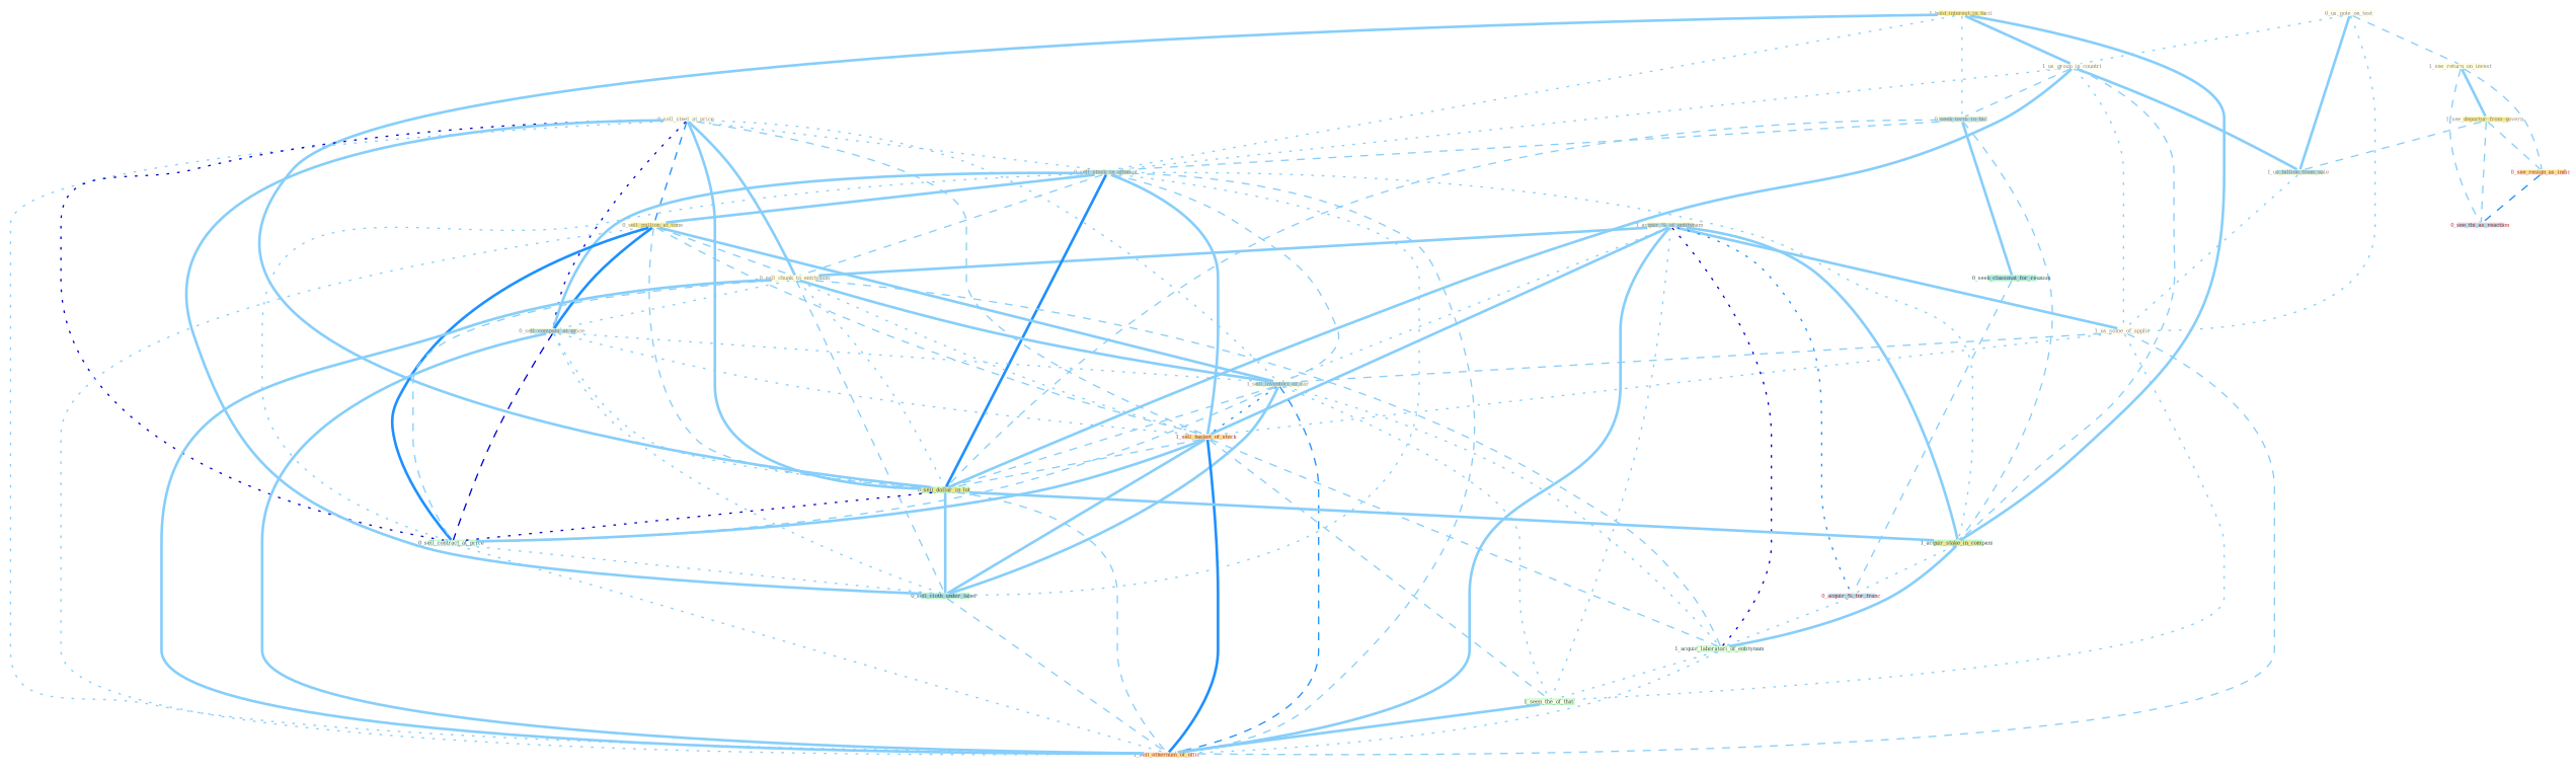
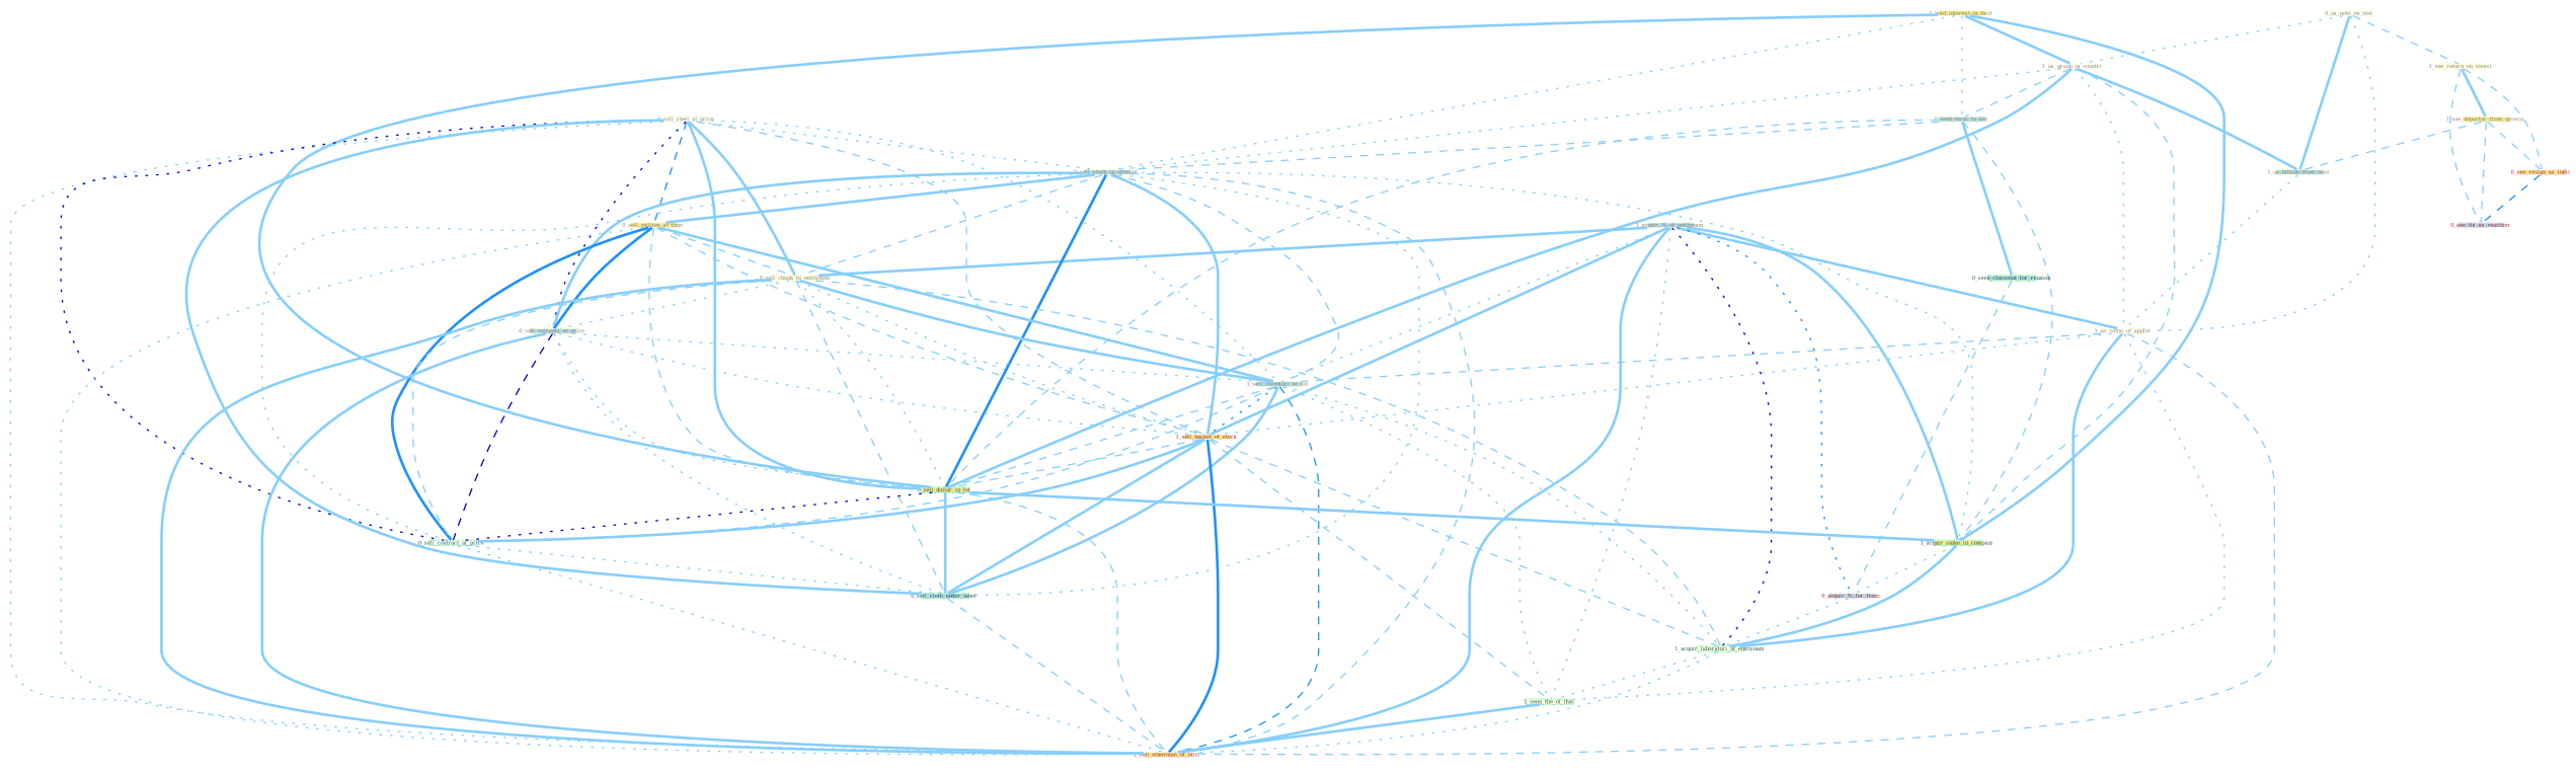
  graph {
    node [color="#ffffe0" fillcolor=lightblue fixedsize=true fontcolor="#8b7d6b" fontsize=4 shape=polygon style=filled]
    edge [color="#87cefa" style=dotted w=1]
    "1_hold_interest_in_facil " [fillcolor=khaki height=.06 width=.5]
    "0_sell_steel_at_price " [fillcolor=white height=.06 width=.5]
    "0_us_note_on_test " [fillcolor=white height=.06 width=.5]
    "1_see_return_on_invest " [fillcolor=lightyellow height=.06 width=.5]
    "1_us_group_in_countri " [fillcolor=white height=.06 width=.5]
    "1_acquir_%_of_entitynam " [height=.06 width=.5]
    "0_seek_term_in_bid " [height=.06 width=.5]
    "0_sell_stock_in_attempt " [height=.06 width=.5]
    "0_sell_million_at_time " [fillcolor=khaki height=.06 width=.5]
    "1_see_departur_from_govern " [fillcolor=khaki height=.06 width=.5]
    "0_sell_chunk_to_entitynam " [fillcolor=lightyellow height=.06 width=.5]
    "1_us_billion_from_sale " [height=.06 width=.5]
    "0_sell_compani_at_price " [height=.06 width=.5]
    "1_us_some_of_applic " [fillcolor=white height=.06 width=.5]
    "1_sell_inventori_of_car " [height=.06 width=.5]
    "1_sell_basket_of_stock " [color="#fff0f5" fillcolor=khaki fontcolor="#b22222" height=.06 width=.5]
    "0_see_resign_as_indic " [color="#fff0f5" fillcolor=khaki fontcolor="#b22222" height=.06 width=.5]
    "0_acquir_%_for_franc " [color="#fff0f5" fontcolor="#b22222" height=.06 width=.5]
    "1_sell_othernum_of_offic " [color="#fff0f5" fillcolor=khaki fontcolor="#b22222" height=.06 width=.5]
    "0_see_thi_as_reaction " [color="#fff0f5" fontcolor="#b22222" height=.06 width=.5]
    "0_sell_dollar_in_lot " [color="#BDFCC9" fillcolor=khaki fontcolor="#2f4f4f" height=.06 width=.5]
    "1_acquir_stake_in_compani " [color="#BDFCC9" fillcolor=khaki fontcolor="#2f4f4f" height=.06 width=.5]
    "0_sell_contract_at_price " [color="#BDFCC9" fillcolor=white fontcolor="#2f4f4f" height=.06 width=.5]
    "0_sell_cloth_under_label " [color="#BDFCC9" fontcolor="#2f4f4f" height=.06 width=.5]
    "1_acquir_laboratori_of_entitynam " [color="#BDFCC9" fillcolor=lightyellow fontcolor="#2f4f4f" height=.06 width=.5]
    "1_seen_the_of_that " [color="#BDFCC9" fillcolor=lightyellow fontcolor="#2f4f4f" height=.06 width=.5]
    "0_seek_classmat_for_reunion " [color="#BDFCC9" fontcolor="#2f4f4f" height=.06 width=.5]
    subgraph sub_1 {
      "1_hold_interest_in_facil "
      "0_sell_steel_at_price "
      "0_us_note_on_test "
      "1_see_return_on_invest "
      "1_us_group_in_countri "
      "1_acquir_%_of_entitynam "
      "0_seek_term_in_bid "
      "0_sell_stock_in_attempt "
      "0_sell_million_at_time "
      "1_see_departur_from_govern "
      "0_sell_chunk_to_entitynam "
      "1_us_billion_from_sale "
      "0_sell_compani_at_price "
      "1_us_some_of_applic "
      "1_sell_inventori_of_car "
    }
    subgraph sub_2 {
      "1_sell_basket_of_stock "
      "0_see_resign_as_indic "
      "0_acquir_%_for_franc "
      "1_sell_othernum_of_offic "
      "0_see_thi_as_reaction "
    }
    "1_hold_interest_in_facil " -- "1_us_group_in_countri " [style=bold]
    "1_hold_interest_in_facil " -- "0_seek_term_in_bid "
    "1_hold_interest_in_facil " -- "0_sell_stock_in_attempt "
    "1_hold_interest_in_facil " -- "0_sell_dollar_in_lot " [style=bold]
    "1_hold_interest_in_facil " -- "1_acquir_stake_in_compani " [style=bold]
    "0_sell_steel_at_price " -- "0_sell_stock_in_attempt "
    "0_sell_steel_at_price " -- "0_sell_million_at_time " [color="#1e90ff" style=dashed w=2]
    "0_sell_steel_at_price " -- "0_sell_chunk_to_entitynam " [style=bold]
    "0_sell_steel_at_price " -- "0_sell_compani_at_price " [color="#0000cd" w=3]
    "0_sell_steel_at_price " -- "1_sell_inventori_of_car "
    "0_sell_steel_at_price " -- "1_sell_basket_of_stock " [style=dashed]
    "0_sell_steel_at_price " -- "1_sell_othernum_of_offic "
    "0_sell_steel_at_price " -- "0_sell_dollar_in_lot " [style=bold]
    "0_sell_steel_at_price " -- "0_sell_contract_at_price " [color="#0000cd" w=3]
    "0_sell_steel_at_price " -- "0_sell_cloth_under_label " [style=bold]
    "0_us_note_on_test " -- "1_see_return_on_invest " [style=dashed]
    "0_us_note_on_test " -- "1_us_group_in_countri "
    "0_us_note_on_test " -- "1_us_billion_from_sale " [style=bold]
    "0_us_note_on_test " -- "1_us_some_of_applic "
    "1_see_return_on_invest " -- "1_see_departur_from_govern " [style=bold]
    "1_see_return_on_invest " -- "0_see_resign_as_indic " [style=dashed]
    "1_see_return_on_invest " -- "0_see_thi_as_reaction " [style=dashed]
    "1_us_group_in_countri " -- "0_seek_term_in_bid " [style=dashed]
    "1_us_group_in_countri " -- "0_sell_stock_in_attempt "
    "1_us_group_in_countri " -- "1_us_billion_from_sale " [style=bold]
    "1_us_group_in_countri " -- "1_us_some_of_applic "
    "1_us_group_in_countri " -- "0_sell_dollar_in_lot " [style=bold]
    "1_us_group_in_countri " -- "1_acquir_stake_in_compani " [style=dashed]
    "1_acquir_%_of_entitynam " -- "0_sell_chunk_to_entitynam " [style=bold]
    "1_acquir_%_of_entitynam " -- "1_us_some_of_applic " [style=bold]
    "1_acquir_%_of_entitynam " -- "1_sell_inventori_of_car "
    "1_acquir_%_of_entitynam " -- "1_sell_basket_of_stock " [style=bold]
    "1_acquir_%_of_entitynam " -- "0_acquir_%_for_franc " [color="#1e90ff" w=2]
    "1_acquir_%_of_entitynam " -- "1_sell_othernum_of_offic " [style=bold]
    "1_acquir_%_of_entitynam " -- "1_acquir_stake_in_compani " [style=bold]
    "1_acquir_%_of_entitynam " -- "1_acquir_laboratori_of_entitynam " [color="#0000cd" w=3]
    "1_acquir_%_of_entitynam " -- "1_seen_the_of_that "
    "0_seek_term_in_bid " -- "0_sell_stock_in_attempt " [style=dashed]
    "0_seek_term_in_bid " -- "0_sell_dollar_in_lot " [style=dashed]
    "0_seek_term_in_bid " -- "1_acquir_stake_in_compani " [style=dashed]
    "0_seek_term_in_bid " -- "0_seek_classmat_for_reunion " [style=bold]
    "0_sell_stock_in_attempt " -- "0_sell_million_at_time " [style=bold]
    "0_sell_stock_in_attempt " -- "0_sell_chunk_to_entitynam " [style=dashed]
    "0_sell_stock_in_attempt " -- "0_sell_compani_at_price " [style=bold]
    "0_sell_stock_in_attempt " -- "1_sell_inventori_of_car " [style=dashed]
    "0_sell_stock_in_attempt " -- "1_sell_basket_of_stock " [style=bold]
    "0_sell_stock_in_attempt " -- "1_sell_othernum_of_offic " [style=dashed]
    "0_sell_stock_in_attempt " -- "0_sell_dollar_in_lot " [color="#1e90ff" style=bold w=2]
    "0_sell_stock_in_attempt " -- "1_acquir_stake_in_compani "
    "0_sell_stock_in_attempt " -- "0_sell_contract_at_price "
    "0_sell_stock_in_attempt " -- "0_sell_cloth_under_label "
    "0_sell_million_at_time " -- "0_sell_chunk_to_entitynam " [style=dashed]
    "0_sell_million_at_time " -- "0_sell_compani_at_price " [color="#1e90ff" style=bold w=2]
    "0_sell_million_at_time " -- "1_sell_inventori_of_car " [style=bold]
    "0_sell_million_at_time " -- "1_sell_basket_of_stock " [style=dashed]
    "0_sell_million_at_time " -- "1_sell_othernum_of_offic "
    "0_sell_million_at_time " -- "0_sell_dollar_in_lot " [style=dashed]
    "0_sell_million_at_time " -- "0_sell_contract_at_price " [color="#1e90ff" style=bold w=2]
    "1_see_departur_from_govern " -- "1_us_billion_from_sale " [style=dashed]
    "1_see_departur_from_govern " -- "0_see_resign_as_indic " [style=dashed]
    "1_see_departur_from_govern " -- "0_see_thi_as_reaction " [style=dashed]
    "0_sell_chunk_to_entitynam " -- "0_sell_compani_at_price "
    "0_sell_chunk_to_entitynam " -- "1_sell_inventori_of_car " [style=bold]
    "0_sell_chunk_to_entitynam " -- "1_sell_basket_of_stock "
    "0_sell_chunk_to_entitynam " -- "1_sell_othernum_of_offic " [style=bold]
    "0_sell_chunk_to_entitynam " -- "0_sell_dollar_in_lot "
    "0_sell_chunk_to_entitynam " -- "0_sell_contract_at_price " [style=dashed]
    "0_sell_chunk_to_entitynam " -- "0_sell_cloth_under_label " [style=dashed]
    "0_sell_chunk_to_entitynam " -- "1_acquir_laboratori_of_entitynam " [style=dashed]
    "1_us_billion_from_sale " -- "1_us_some_of_applic "
    "0_sell_compani_at_price " -- "1_sell_inventori_of_car "
    "0_sell_compani_at_price " -- "1_sell_basket_of_stock "
    "0_sell_compani_at_price " -- "1_sell_othernum_of_offic " [style=bold]
    "0_sell_compani_at_price " -- "0_sell_dollar_in_lot "
    "0_sell_compani_at_price " -- "0_sell_contract_at_price " [color="#0000cd" style=dashed w=3]
    "0_sell_compani_at_price " -- "0_sell_cloth_under_label "
    "1_us_some_of_applic " -- "1_sell_inventori_of_car " [style=dashed]
    "1_us_some_of_applic " -- "1_sell_basket_of_stock "
    "1_us_some_of_applic " -- "1_sell_othernum_of_offic " [style=dashed]
+   "1_us_some_of_applic " -- "1_acquir_laboratori_of_entitynam " [style=bold]
    "1_us_some_of_applic " -- "1_seen_the_of_that "
    "1_sell_inventori_of_car " -- "1_sell_basket_of_stock " [color="#1e90ff" w=2]
    "1_sell_inventori_of_car " -- "1_sell_othernum_of_offic " [color="#1e90ff" style=dashed w=2]
    "1_sell_inventori_of_car " -- "0_sell_dollar_in_lot " [style=dashed]
    "1_sell_inventori_of_car " -- "0_sell_contract_at_price " [style=dashed]
    "1_sell_inventori_of_car " -- "0_sell_cloth_under_label " [style=bold]
    "1_sell_inventori_of_car " -- "1_acquir_laboratori_of_entitynam "
    "1_sell_inventori_of_car " -- "1_seen_the_of_that "
    "1_sell_basket_of_stock " -- "1_sell_othernum_of_offic " [color="#1e90ff" style=bold w=2]
    "1_sell_basket_of_stock " -- "0_sell_dollar_in_lot " [style=dashed]
    "1_sell_basket_of_stock " -- "0_sell_contract_at_price " [style=bold]
    "1_sell_basket_of_stock " -- "0_sell_cloth_under_label " [style=bold]
    "1_sell_basket_of_stock " -- "1_acquir_laboratori_of_entitynam " [style=dashed]
    "1_sell_basket_of_stock " -- "1_seen_the_of_that " [style=dashed]
    "0_see_resign_as_indic " -- "0_see_thi_as_reaction " [color="#1e90ff" style=dashed w=2]
    "0_acquir_%_for_franc " -- "1_acquir_laboratori_of_entitynam "
    "0_sell_dollar_in_lot " -- "1_sell_othernum_of_offic " [style=dashed]
    "0_sell_dollar_in_lot " -- "1_acquir_stake_in_compani " [style=bold]
    "0_sell_dollar_in_lot " -- "0_sell_contract_at_price " [color="#0000cd"]
    "0_sell_dollar_in_lot " -- "0_sell_cloth_under_label " [style=bold]
    "1_acquir_stake_in_compani " -- "0_acquir_%_for_franc "
    "1_acquir_stake_in_compani " -- "1_acquir_laboratori_of_entitynam " [style=bold]
    "0_sell_contract_at_price " -- "1_sell_othernum_of_offic "
    "0_sell_contract_at_price " -- "0_sell_cloth_under_label "
    "0_sell_cloth_under_label " -- "1_sell_othernum_of_offic " [style=dashed]
    "1_acquir_laboratori_of_entitynam " -- "1_sell_othernum_of_offic "
    "1_acquir_laboratori_of_entitynam " -- "1_seen_the_of_that "
    "1_seen_the_of_that " -- "1_sell_othernum_of_offic " [style=bold]
    "0_seek_classmat_for_reunion " -- "0_acquir_%_for_franc " [style=dashed]
  }
